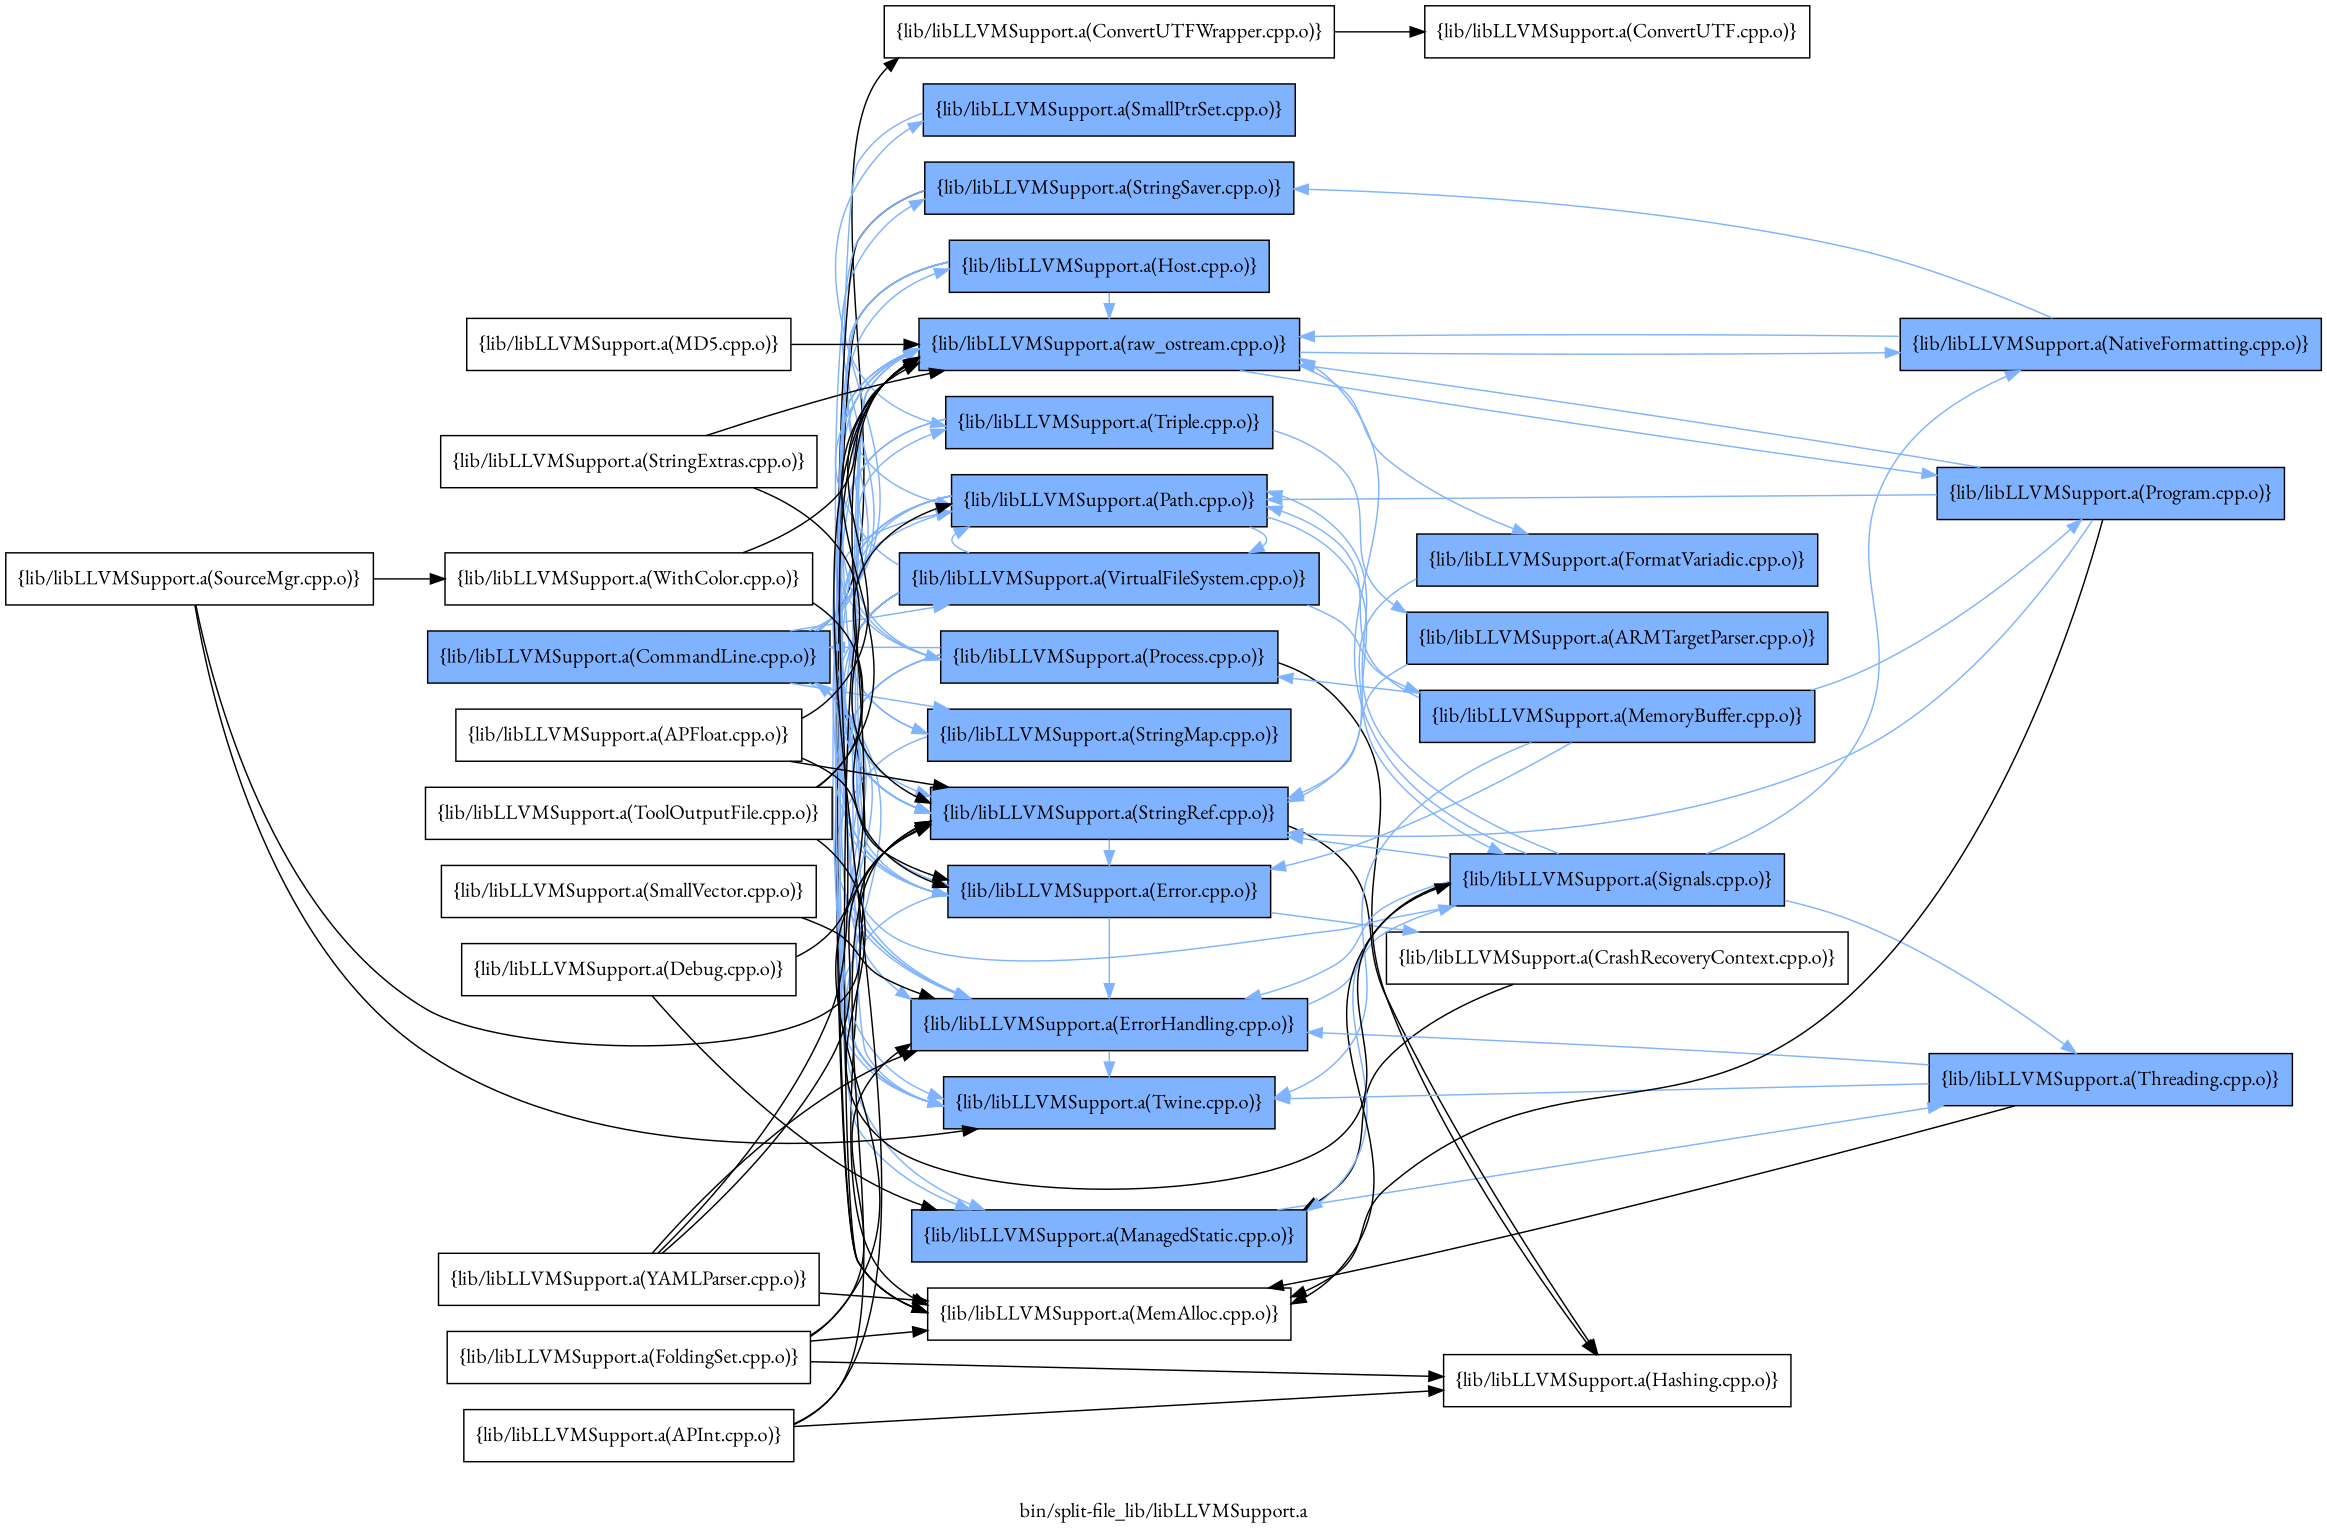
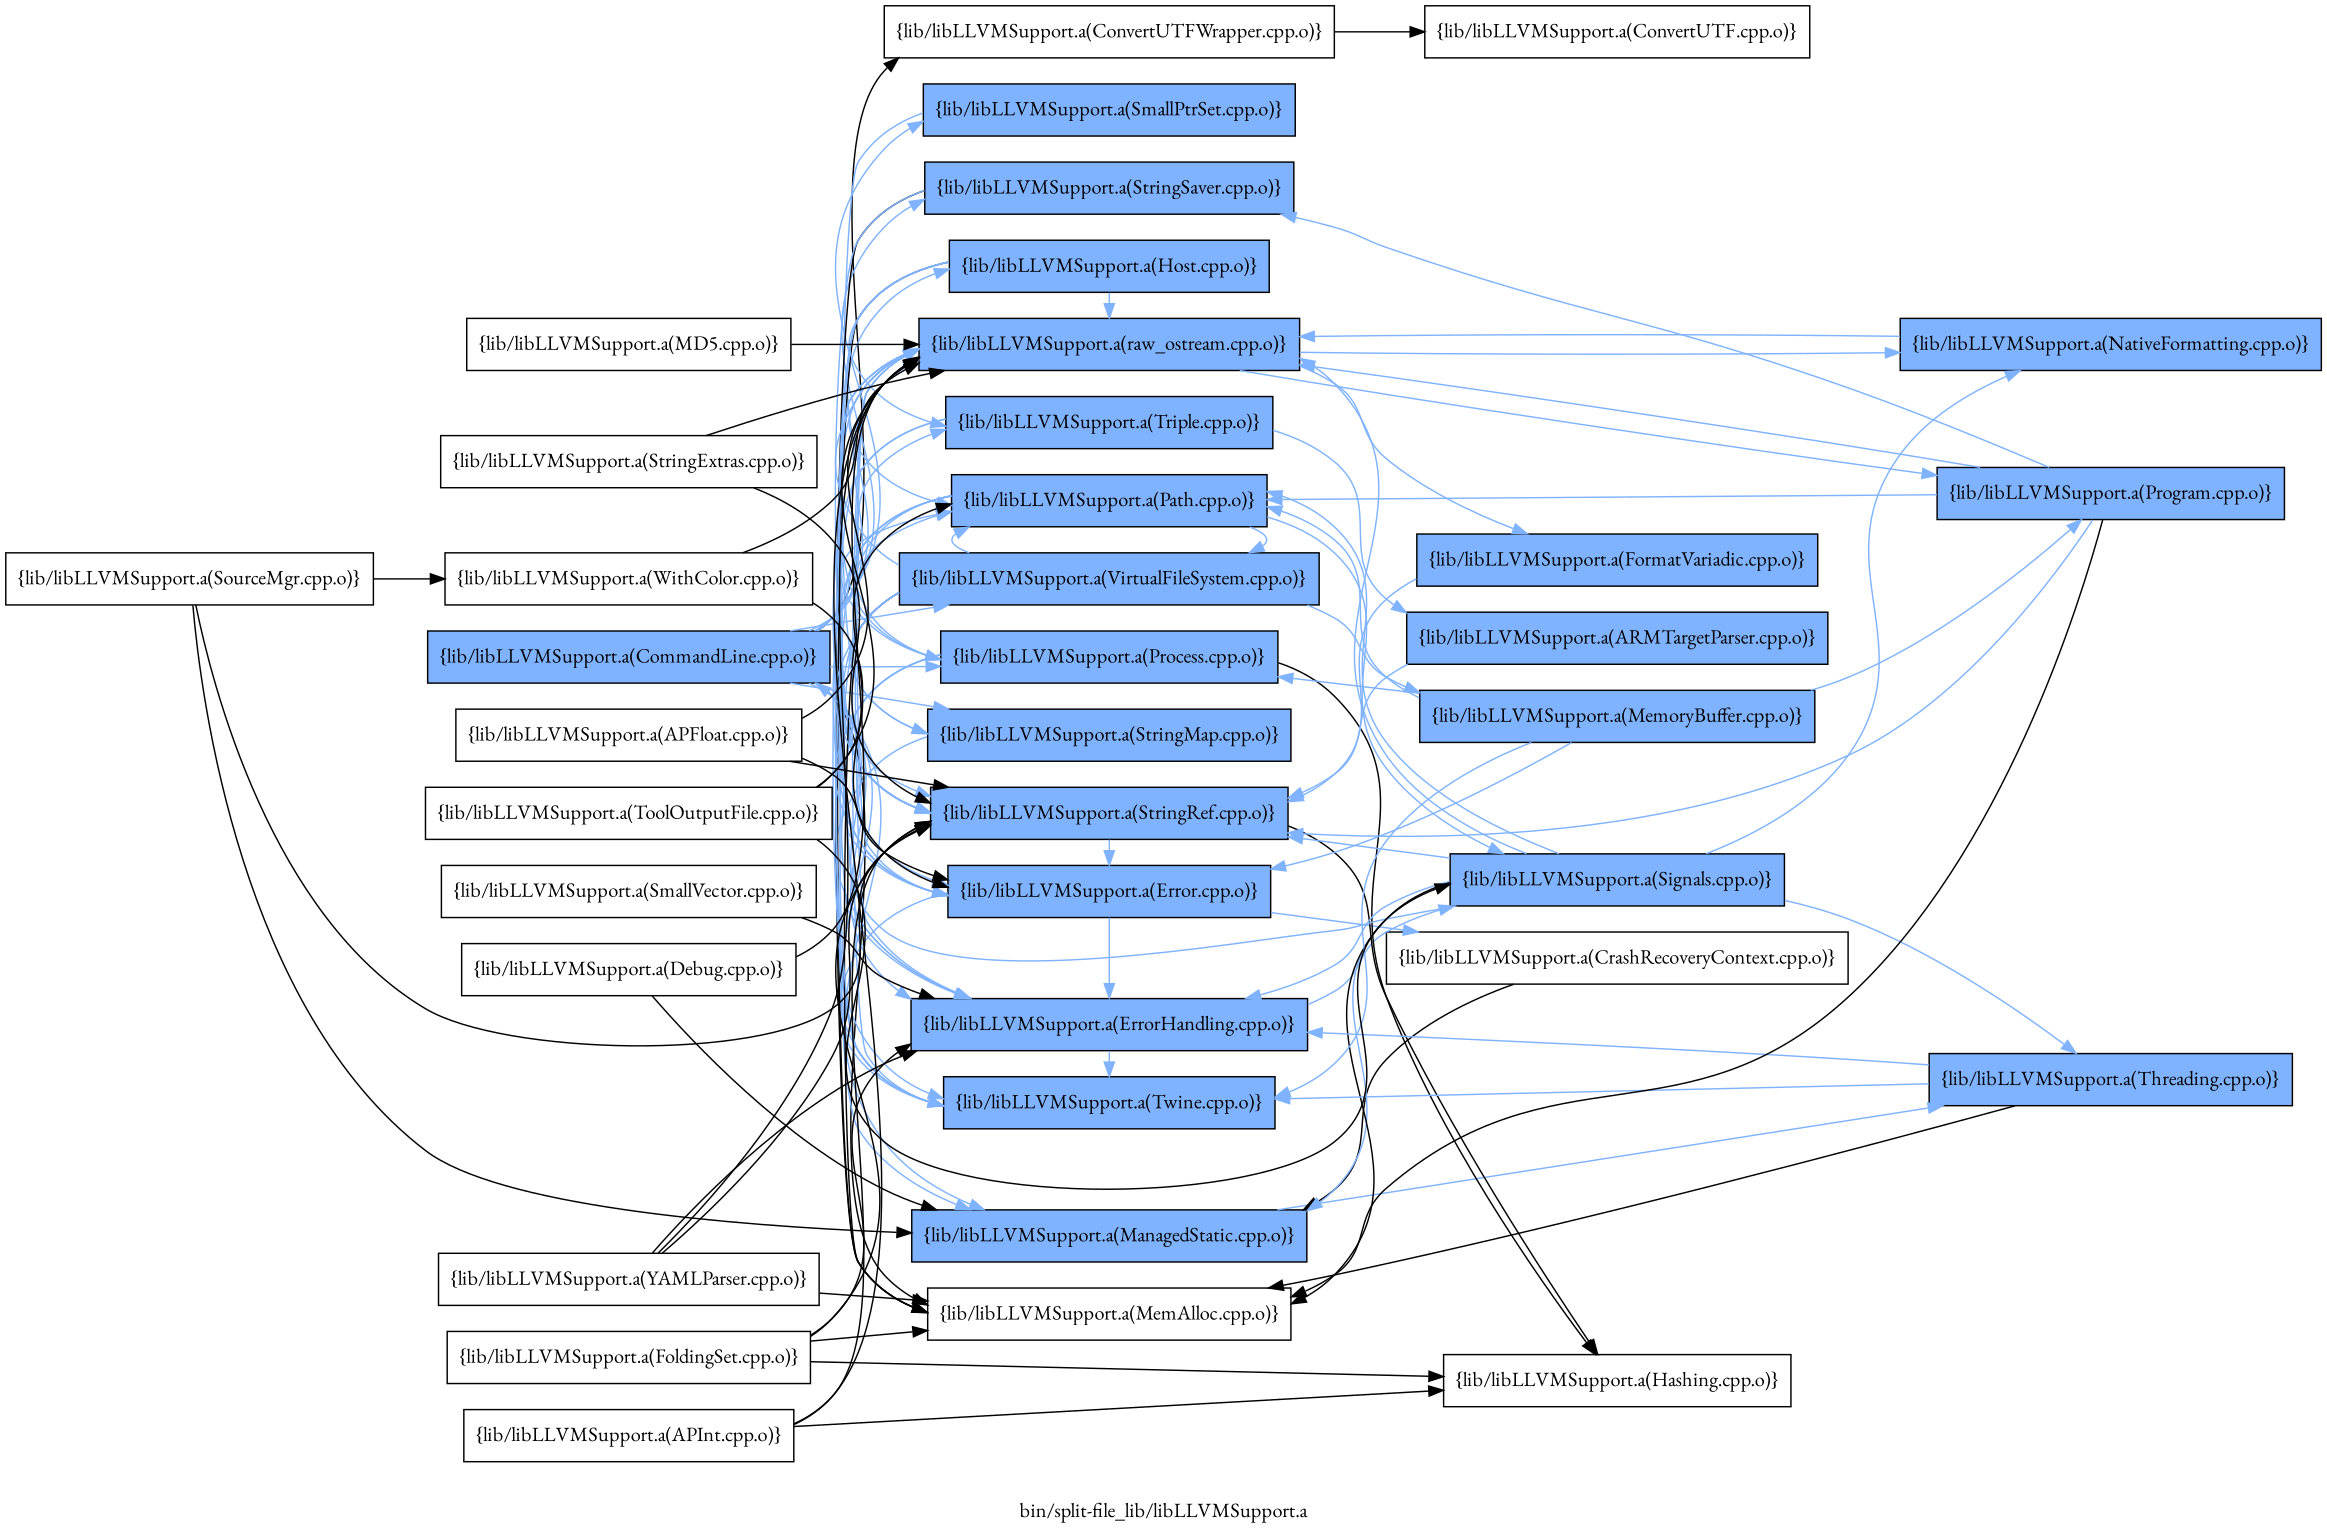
  digraph {
    fontname="EB Garamond"
    label="bin/split-file_lib/libLLVMSupport.a"
    rankdir=LR
    node [fillcolor="0.600000 0.5 1" fontname="EB Garamond" group=1 shape=box style=filled]
    edge [fontname="EB Garamond" color="0.600000 0.5 1"]
    n1 [label="{lib/libLLVMSupport.a(CommandLine.cpp.o)}"]
    n2 [group=0 label="{lib/libLLVMSupport.a(ConvertUTFWrapper.cpp.o)}" fillcolor="" style=""]
    n3 [label="{lib/libLLVMSupport.a(Error.cpp.o)}"]
    n4 [label="{lib/libLLVMSupport.a(ErrorHandling.cpp.o)}"]
    n5 [label="{lib/libLLVMSupport.a(ManagedStatic.cpp.o)}"]
    n6 [group=0 label="{lib/libLLVMSupport.a(MemAlloc.cpp.o)}" fillcolor="" style=""]
    n7 [label="{lib/libLLVMSupport.a(SmallPtrSet.cpp.o)}"]
    n8 [label="{lib/libLLVMSupport.a(StringMap.cpp.o)}"]
    n9 [label="{lib/libLLVMSupport.a(StringSaver.cpp.o)}"]
    n10 [label="{lib/libLLVMSupport.a(StringRef.cpp.o)}"]
    n11 [label="{lib/libLLVMSupport.a(raw_ostream.cpp.o)}"]
    n12 [label="{lib/libLLVMSupport.a(Host.cpp.o)}"]
    n13 [label="{lib/libLLVMSupport.a(Path.cpp.o)}"]
    n14 [label="{lib/libLLVMSupport.a(Process.cpp.o)}"]
    n15 [label="{lib/libLLVMSupport.a(Triple.cpp.o)}"]
    n16 [label="{lib/libLLVMSupport.a(Twine.cpp.o)}"]
    n17 [label="{lib/libLLVMSupport.a(VirtualFileSystem.cpp.o)}"]
    n18 [group=0 label="{lib/libLLVMSupport.a(ConvertUTF.cpp.o)}" fillcolor="" style=""]
    n19 [group=0 label="{lib/libLLVMSupport.a(CrashRecoveryContext.cpp.o)}" fillcolor="" style=""]
    n20 [label="{lib/libLLVMSupport.a(Signals.cpp.o)}"]
    n21 [label="{lib/libLLVMSupport.a(Threading.cpp.o)}"]
    n22 [group=0 label="{lib/libLLVMSupport.a(Hashing.cpp.o)}" fillcolor="" style=""]
    n23 [label="{lib/libLLVMSupport.a(Program.cpp.o)}"]
    n24 [label="{lib/libLLVMSupport.a(NativeFormatting.cpp.o)}"]
    n25 [label="{lib/libLLVMSupport.a(FormatVariadic.cpp.o)}"]
    n26 [label="{lib/libLLVMSupport.a(ARMTargetParser.cpp.o)}"]
    n27 [label="{lib/libLLVMSupport.a(MemoryBuffer.cpp.o)}"]
    n28 [group=0 label="{lib/libLLVMSupport.a(ToolOutputFile.cpp.o)}" fillcolor="" style=""]
    n29 [group=0 label="{lib/libLLVMSupport.a(WithColor.cpp.o)}" fillcolor="" style=""]
    n30 [group=0 label="{lib/libLLVMSupport.a(Debug.cpp.o)}" fillcolor="" style=""]
    n31 [group=0 label="{lib/libLLVMSupport.a(SmallVector.cpp.o)}" fillcolor="" style=""]
    n32 [group=0 label="{lib/libLLVMSupport.a(APFloat.cpp.o)}" fillcolor="" style=""]
    n33 [group=0 label="{lib/libLLVMSupport.a(APInt.cpp.o)}" fillcolor="" style=""]
    n34 [group=0 label="{lib/libLLVMSupport.a(FoldingSet.cpp.o)}" fillcolor="" style=""]
    n35 [group=0 label="{lib/libLLVMSupport.a(SourceMgr.cpp.o)}" fillcolor="" style=""]
    n36 [group=0 label="{lib/libLLVMSupport.a(YAMLParser.cpp.o)}" fillcolor="" style=""]
    n37 [group=0 label="{lib/libLLVMSupport.a(MD5.cpp.o)}" fillcolor="" style=""]
    n38 [group=0 label="{lib/libLLVMSupport.a(StringExtras.cpp.o)}" fillcolor="" style=""]
    subgraph sub_1 {
      rank=same
      n1
    }
    subgraph sub_2 {
      rank=same
      n2
      n3
      n4
      n5
      n6
      n7
      n8
      n9
      n10
      n11
      n12
      n13
      n14
      n15
      n16
      n17
    }
    n1 -> n2 [color=""]
    n1 -> n3
    n1 -> n4
    n1 -> n5
    n1 -> n6 [color=""]
    n1 -> n7
    n1 -> n8
    n1 -> n9
    n1 -> n10
    n1 -> n11
    n1 -> n12
    n1 -> n13
-   n14 -> n1
+   n1 -> n14
    n1 -> n15
    n1 -> n16
    n1 -> n17
    n2 -> n18 [color=""]
    n3 -> n4
    n3 -> n11
    n3 -> n16
    n3 -> n19
    n4 -> n11
    n4 -> n16
    n4 -> n20
    n5 -> n21
    n7 -> n4
    n8 -> n4
    n9 -> n6 [color=""]
    n9 -> n10
    n10 -> n3
    n10 -> n22 [color=""]
    n11 -> n3
    n11 -> n4
    n11 -> n13
    n11 -> n14
    n11 -> n16
    n11 -> n23
    n11 -> n24
    n11 -> n25
    n12 -> n6 [color=""]
    n12 -> n8
    n12 -> n10
    n12 -> n11
    n12 -> n15
    n13 -> n3
    n13 -> n10
    n13 -> n14
    n13 -> n16
    n13 -> n17
    n13 -> n20
    n14 -> n3
    n14 -> n5
    n14 -> n10
    n14 -> n13
    n14 -> n22 [color=""]
    n15 -> n10
    n15 -> n16
    n15 -> n26
    n16 -> n11
    n17 -> n3
    n17 -> n6 [color=""]
    n17 -> n8
    n17 -> n10
    n17 -> n11
    n17 -> n13
    n17 -> n16
    n17 -> n27
    n19 -> n5 [color=""]
    n20 -> n1
    n20 -> n4
    n20 -> n5
    n20 -> n6 [color=""]
    n20 -> n10
    n20 -> n11
    n20 -> n13
    n20 -> n21
    n20 -> n24
    n21 -> n4
    n21 -> n6 [color=""]
    n21 -> n16
    n23 -> n6 [color=""]
-   n24 -> n9
+   n23 -> n9
    n23 -> n10
    n23 -> n11
    n23 -> n13
    n24 -> n11
    n25 -> n10
    n26 -> n10
    n27 -> n3
    n27 -> n13
    n27 -> n14
    n27 -> n16
    n27 -> n23
    n28 -> n11 [color=""]
    n28 -> n13 [color=""]
    n28 -> n20 [color=""]
    n29 -> n3 [color=""]
    n29 -> n11 [color=""]
    n30 -> n5 [color=""]
    n30 -> n11 [color=""]
    n31 -> n4 [color=""]
    n32 -> n3 [color=""]
    n32 -> n10 [color=""]
    n32 -> n11 [color=""]
    n33 -> n10 [color=""]
    n33 -> n11 [color=""]
    n33 -> n22 [color=""]
    n34 -> n4 [color=""]
    n34 -> n6 [color=""]
    n34 -> n10 [color=""]
    n34 -> n22 [color=""]
    n35 -> n10 [color=""]
-   n35 -> n16 [color=""]
+   n35 -> n5 [color=""]
    n35 -> n29 [color=""]
    n36 -> n4 [color=""]
    n36 -> n6 [color=""]
    n36 -> n10 [color=""]
    n36 -> n11 [color=""]
    n37 -> n11 [color=""]
    n38 -> n10 [color=""]
    n38 -> n11 [color=""]
  }
